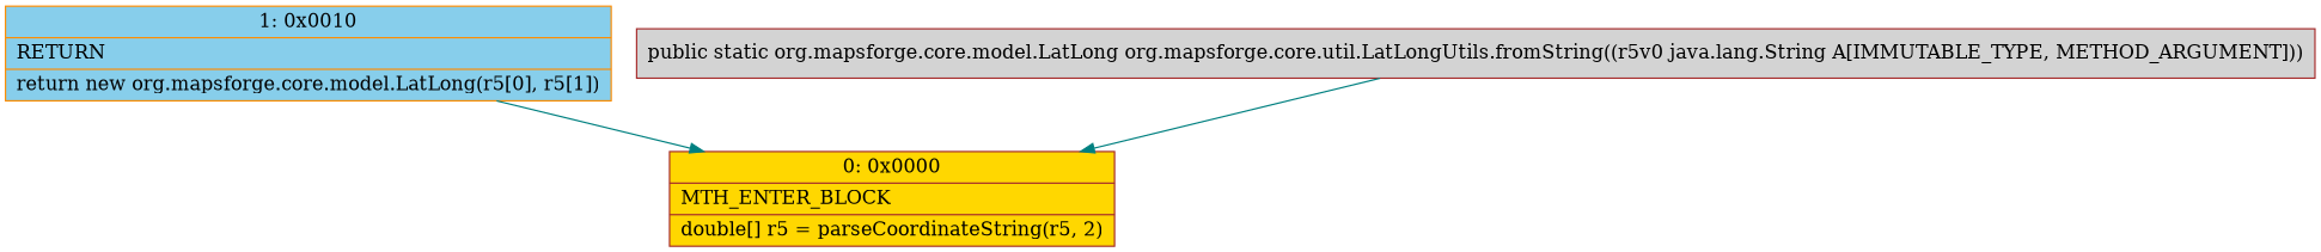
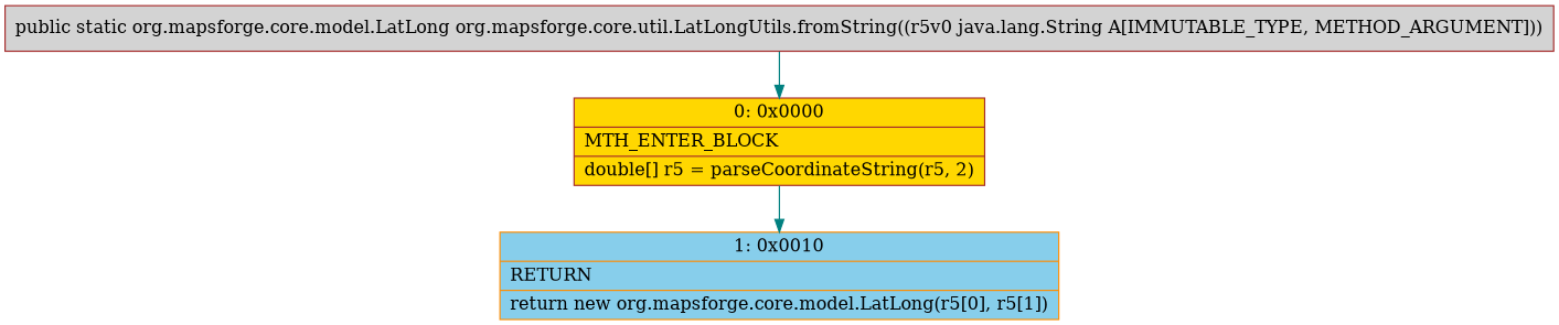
  digraph {
    node [shape=record style=filled color=brown]
    edge [color=teal style=solid]
    n1 [label="{0\:\ 0x0000|MTH_ENTER_BLOCK\l|double[] r5 = parseCoordinateString(r5, 2)\l}" fillcolor=gold]
    n2 [label="{1\:\ 0x0010|RETURN\l|return new org.mapsforge.core.model.LatLong(r5[0], r5[1])\l}" fillcolor=skyblue color=darkorange]
    n3 [label="{public static org.mapsforge.core.model.LatLong org.mapsforge.core.util.LatLongUtils.fromString((r5v0 java.lang.String A[IMMUTABLE_TYPE, METHOD_ARGUMENT])) }" fillcolor=lightgrey]
-   n2 -> n1
+   n1 -> n2
    n3 -> n1
  }
